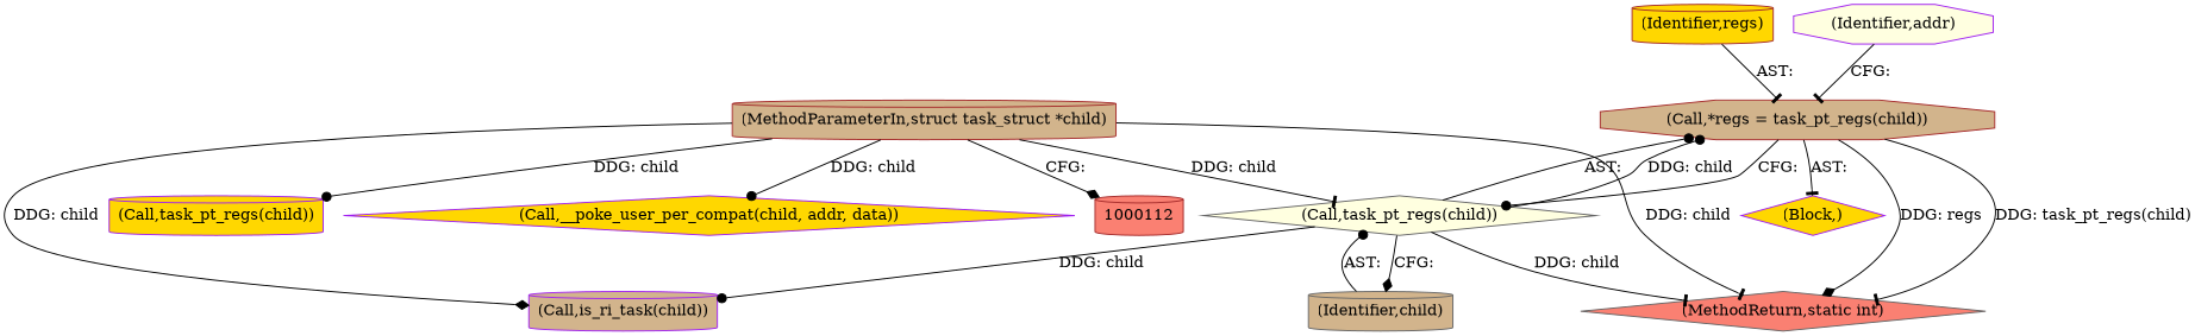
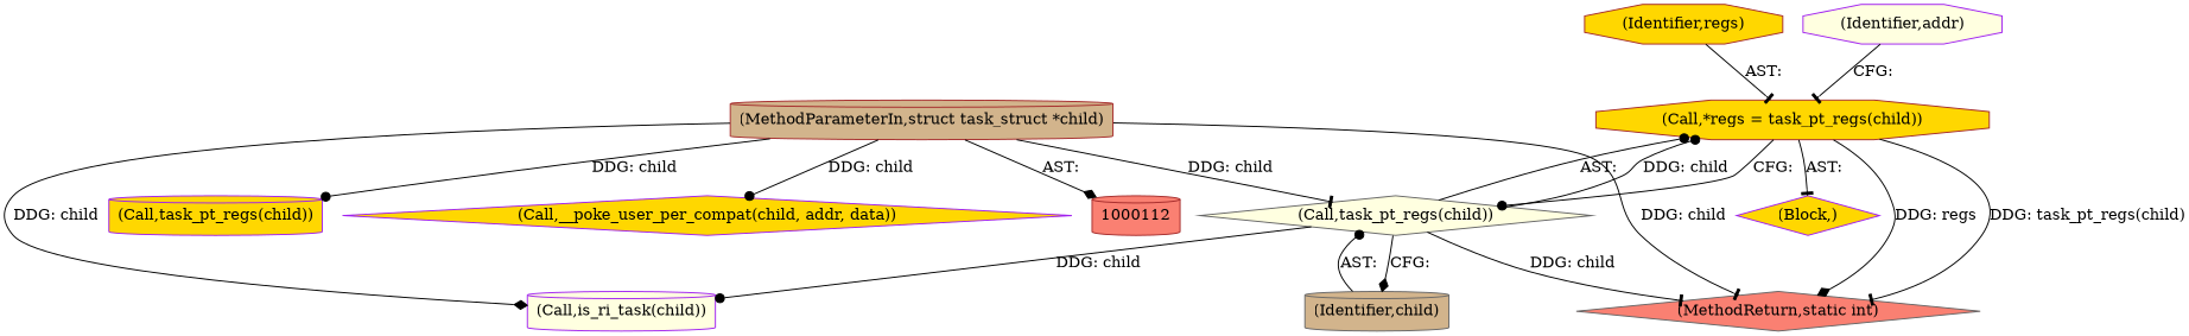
  digraph {
    node [color=purple fillcolor=tan shape=cylinder style=filled]
    edge [arrowhead=dot]
-   n1 [color=brown label="(Call,*regs = task_pt_regs(child))" shape=octagon]
+   n1 [color=brown fillcolor=gold label="(Call,*regs = task_pt_regs(child))" shape=octagon]
    n2 [color=gray40 fillcolor=lightyellow label="(Call,task_pt_regs(child))" shape=diamond]
    n3 [fillcolor=gold label="(Block,)" shape=diamond]
    n4 [color=gray40 fillcolor=salmon label="(MethodReturn,static int)" shape=diamond]
    n5 [color=gray40 label="(Identifier,child)"]
-   n6 [label="(Call,is_ri_task(child))"]
+   n6 [fillcolor=lightyellow label="(Call,is_ri_task(child))"]
    n7 [color=brown label="(MethodParameterIn,struct task_struct *child)"]
    n8 [fillcolor=gold label="(Call,task_pt_regs(child))"]
    n9 [fillcolor=gold label="(Call,__poke_user_per_compat(child, addr, data))" shape=diamond]
    1000112 [color=brown fillcolor=salmon]
-   n11 [color=brown fillcolor=gold label="(Identifier,regs)"]
+   n11 [color=brown fillcolor=gold label="(Identifier,regs)" shape=octagon]
    n12 [fillcolor=lightyellow label="(Identifier,addr)" shape=octagon]
    n1 -> n2 [label="CFG: "]
    n1 -> n3 [arrowhead=tee label="AST: "]
    n1 -> n4 [arrowhead=diamond label="DDG: regs"]
    n1 -> n4 [arrowhead=tee label="DDG: task_pt_regs(child)"]
    n2 -> n1 [label="AST: "]
    n2 -> n1 [label="DDG: child"]
    n2 -> n4 [arrowhead=tee label="DDG: child"]
    n2 -> n5 [arrowhead=diamond label="CFG: "]
    n2 -> n6 [label="DDG: child"]
    n5 -> n2 [label="AST: "]
    n7 -> n2 [arrowhead=tee label="DDG: child"]
    n7 -> n4 [arrowhead=tee label="DDG: child"]
    n7 -> n6 [arrowhead=diamond label="DDG: child"]
    n7 -> n8 [label="DDG: child"]
    n7 -> n9 [label="DDG: child"]
-   n7 -> 1000112 [arrowhead=diamond label="CFG: "]
+   n7 -> 1000112 [arrowhead=diamond label="AST: "]
    n11 -> n1 [arrowhead=tee label="AST: "]
    n12 -> n1 [arrowhead=tee label="CFG: "]
  }
